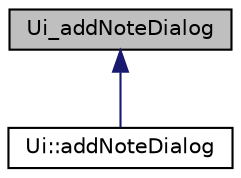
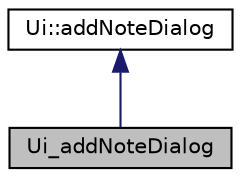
  digraph {
    node [color=black fontname=Helvetica fontsize=10 shape=record style=filled]
    n1 [fillcolor=grey75 fontcolor=black height=0.2 label=Ui_addNoteDialog width=0.4]
    n2 [fillcolor=white height=0.2 label="Ui::addNoteDialog" width=0.4]
-   n1 -> n2 [color=midnightblue dir=back fontname=Helvetica fontsize=10 labelfontname=Helvetica labelfontsize=10 style=solid]
+   n2 -> n1 [color=midnightblue dir=back fontname=Helvetica fontsize=10 labelfontname=Helvetica labelfontsize=10 style=solid]
  }
